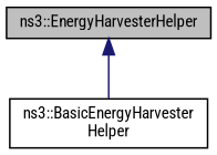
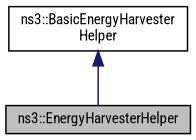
  digraph {
    fontname="Roboto Condensed"
    node [color=black fontname="Roboto Condensed" fontsize=10 shape=record style=filled]
    n1 [fillcolor=grey75 fontcolor=black height=0.2 label="ns3::EnergyHarvesterHelper" width=0.4]
    n2 [fillcolor=white height=0.2 label="ns3::BasicEnergyHarvester\lHelper" width=0.4]
-   n1 -> n2 [color=midnightblue dir=back fontname="Roboto Condensed" fontsize=10 labelfontname=Helvetica labelfontsize=10 style=solid]
+   n2 -> n1 [color=midnightblue dir=back fontname="Roboto Condensed" fontsize=10 labelfontname=Helvetica labelfontsize=10 style=solid]
  }
